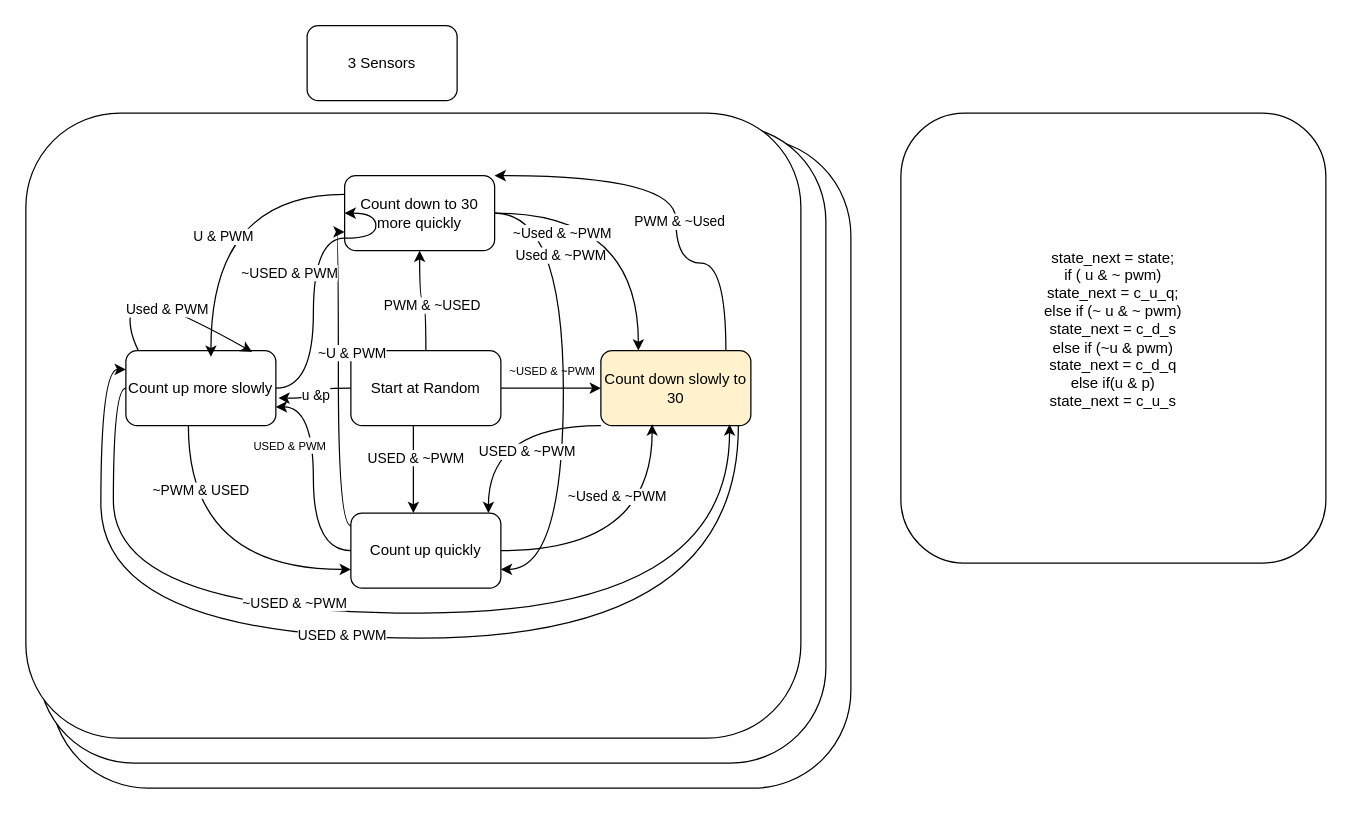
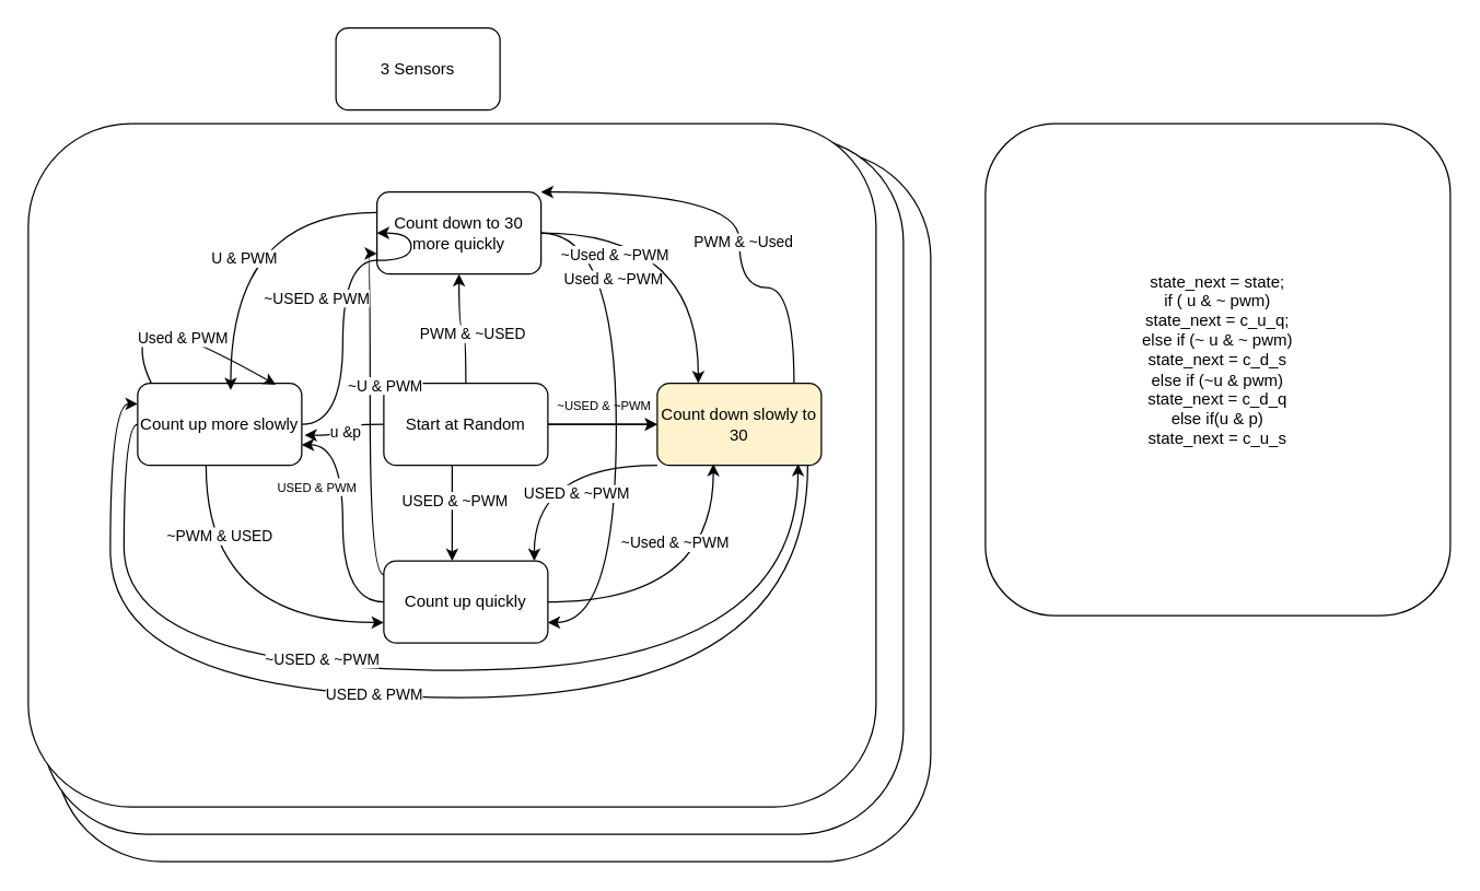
  <mxCell id="0" />
  <mxCell id="1" parent="0" />
  <mxCell id="2" value="" style="rounded=1;whiteSpace=wrap;html=1;" parent="1" vertex="1"><mxGeometry x="40" y="110" width="640" height="520" as="geometry" /></mxCell>
  <mxCell id="3" value="" style="rounded=1;whiteSpace=wrap;html=1;" parent="1" vertex="1"><mxGeometry x="30" y="100" width="630" height="510" as="geometry" /></mxCell>
  <mxCell id="4" value="" style="rounded=1;whiteSpace=wrap;html=1;" parent="1" vertex="1"><mxGeometry x="20" y="90" width="620" height="500" as="geometry" /></mxCell>
  <mxCell id="5" style="edgeStyle=orthogonalEdgeStyle;rounded=0;orthogonalLoop=1;jettySize=auto;html=1;" parent="1" source="10" edge="1"><mxGeometry relative="1" as="geometry"><mxPoint x="480" y="310" as="targetPoint" /></mxGeometry></mxCell>
  <mxCell id="6" value="&lt;font style=&quot;font-size: 9px;&quot;&gt;~USED &amp;amp; ~PWM&lt;/font&gt;" style="edgeLabel;html=1;align=center;verticalAlign=middle;resizable=0;points=[];" vertex="1" connectable="0" parent="5"><mxGeometry x="-0.153" y="5" relative="1" as="geometry"><mxPoint x="6" y="-10" as="offset" /></mxGeometry></mxCell>
+ <mxCell id="7" value="" style="edgeStyle=orthogonalEdgeStyle;rounded=0;orthogonalLoop=1;jettySize=auto;html=1;" edge="1" parent="1" source="10" target="22"><mxGeometry relative="1" as="geometry" /></mxCell>
  <mxCell id="8" style="edgeStyle=orthogonalEdgeStyle;rounded=0;orthogonalLoop=1;jettySize=auto;html=1;entryX=1.017;entryY=0.633;entryDx=0;entryDy=0;curved=1;entryPerimeter=0;" edge="1" parent="1" source="10" target="34"><mxGeometry relative="1" as="geometry" /></mxCell>
  <mxCell id="9" value="u &amp;amp;p" style="edgeLabel;html=1;align=center;verticalAlign=middle;resizable=0;points=[];" vertex="1" connectable="0" parent="8"><mxGeometry x="0.061" y="1" relative="1" as="geometry"><mxPoint as="offset" /></mxGeometry></mxCell>
  <mxCell id="10" value="Start at Random" style="rounded=1;whiteSpace=wrap;html=1;" parent="1" vertex="1"><mxGeometry x="280" y="280" width="120" height="60" as="geometry" /></mxCell>
  <mxCell id="11" value="" style="endArrow=classic;html=1;rounded=0;" parent="1" edge="1"><mxGeometry width="50" height="50" relative="1" as="geometry"><mxPoint x="330" y="340" as="sourcePoint" /><mxPoint x="330" y="410" as="targetPoint" /></mxGeometry></mxCell>
  <mxCell id="12" value="USED &amp;amp; ~PWM" style="edgeLabel;html=1;align=center;verticalAlign=middle;resizable=0;points=[];" parent="11" vertex="1" connectable="0"><mxGeometry x="-0.286" y="1" relative="1" as="geometry"><mxPoint as="offset" /></mxGeometry></mxCell>
  <mxCell id="13" style="edgeStyle=orthogonalEdgeStyle;rounded=0;orthogonalLoop=1;jettySize=auto;html=1;entryX=1;entryY=0.75;entryDx=0;entryDy=0;curved=1;" parent="1" source="17" target="34" edge="1"><mxGeometry relative="1" as="geometry" /></mxCell>
  <mxCell id="14" value="&lt;font style=&quot;font-size: 9px;&quot;&gt;USED &amp;amp; PWM&lt;/font&gt;" style="edgeLabel;html=1;align=center;verticalAlign=middle;resizable=0;points=[];" parent="13" vertex="1" connectable="0"><mxGeometry x="-0.117" y="3" relative="1" as="geometry"><mxPoint x="-17" y="-38" as="offset" /></mxGeometry></mxCell>
  <mxCell id="15" style="edgeStyle=orthogonalEdgeStyle;rounded=0;orthogonalLoop=1;jettySize=auto;html=1;entryX=0;entryY=0.75;entryDx=0;entryDy=0;curved=1;" edge="1" parent="1" source="17" target="27"><mxGeometry relative="1" as="geometry"><Array as="points"><mxPoint x="270" y="420" /><mxPoint x="270" y="185" /></Array></mxGeometry></mxCell>
  <mxCell id="16" value="~U &amp;amp; PWM" style="edgeLabel;html=1;align=center;verticalAlign=middle;resizable=0;points=[];" vertex="1" connectable="0" parent="15"><mxGeometry x="0.194" y="-5" relative="1" as="geometry"><mxPoint x="5" as="offset" /></mxGeometry></mxCell>
  <mxCell id="17" value="Count up quickly" style="rounded=1;whiteSpace=wrap;html=1;" parent="1" vertex="1"><mxGeometry x="280" y="410" width="120" height="60" as="geometry" /></mxCell>
  <mxCell id="18" style="edgeStyle=orthogonalEdgeStyle;rounded=0;orthogonalLoop=1;jettySize=auto;html=1;entryX=1;entryY=0;entryDx=0;entryDy=0;curved=1;" parent="1" source="22" target="27" edge="1"><mxGeometry relative="1" as="geometry"><Array as="points"><mxPoint x="580" y="210" /><mxPoint x="540" y="210" /><mxPoint x="540" y="140" /></Array></mxGeometry></mxCell>
  <mxCell id="19" value="PWM &amp;amp; ~Used" style="edgeLabel;html=1;align=center;verticalAlign=middle;resizable=0;points=[];" parent="18" vertex="1" connectable="0"><mxGeometry x="-0.116" y="-2" relative="1" as="geometry"><mxPoint as="offset" /></mxGeometry></mxCell>
  <mxCell id="20" style="edgeStyle=orthogonalEdgeStyle;rounded=0;orthogonalLoop=1;jettySize=auto;html=1;entryX=0;entryY=0.25;entryDx=0;entryDy=0;curved=1;" edge="1" parent="1" source="22" target="34"><mxGeometry relative="1" as="geometry"><Array as="points"><mxPoint x="590" y="510" /><mxPoint x="80" y="510" /><mxPoint x="80" y="295" /></Array></mxGeometry></mxCell>
  <mxCell id="21" value="USED &amp;amp; PWM" style="edgeLabel;html=1;align=center;verticalAlign=middle;resizable=0;points=[];" vertex="1" connectable="0" parent="20"><mxGeometry x="0.067" y="-3" relative="1" as="geometry"><mxPoint as="offset" /></mxGeometry></mxCell>
  <mxCell id="22" value="Count down slowly to 30" style="rounded=1;whiteSpace=wrap;html=1;fillColor=#fff2cc;" parent="1" vertex="1"><mxGeometry x="480" y="280" width="120" height="60" as="geometry" /></mxCell>
  <mxCell id="23" style="edgeStyle=orthogonalEdgeStyle;rounded=0;orthogonalLoop=1;jettySize=auto;html=1;entryX=1;entryY=0.75;entryDx=0;entryDy=0;curved=1;" edge="1" parent="1" source="27" target="17"><mxGeometry relative="1" as="geometry"><Array as="points"><mxPoint x="450" y="170" /><mxPoint x="450" y="455" /></Array></mxGeometry></mxCell>
  <mxCell id="24" value="Used &amp;amp; ~PWM" style="edgeLabel;html=1;align=center;verticalAlign=middle;resizable=0;points=[];" vertex="1" connectable="0" parent="23"><mxGeometry x="-0.548" y="-3" relative="1" as="geometry"><mxPoint as="offset" /></mxGeometry></mxCell>
  <mxCell id="25" style="edgeStyle=orthogonalEdgeStyle;rounded=0;orthogonalLoop=1;jettySize=auto;html=1;entryX=0.25;entryY=0;entryDx=0;entryDy=0;curved=1;" edge="1" parent="1" source="27" target="22"><mxGeometry relative="1" as="geometry" /></mxCell>
  <mxCell id="26" value="~Used &amp;amp; ~PWM" style="edgeLabel;html=1;align=center;verticalAlign=middle;resizable=0;points=[];" vertex="1" connectable="0" parent="25"><mxGeometry x="-0.533" y="-15" relative="1" as="geometry"><mxPoint as="offset" /></mxGeometry></mxCell>
  <mxCell id="27" value="Count down to 30 more quickly" style="rounded=1;whiteSpace=wrap;html=1;" parent="1" vertex="1"><mxGeometry x="275" y="140" width="120" height="60" as="geometry" /></mxCell>
  <mxCell id="28" style="edgeStyle=orthogonalEdgeStyle;rounded=0;orthogonalLoop=1;jettySize=auto;html=1;entryX=0.5;entryY=1;entryDx=0;entryDy=0;curved=1;" parent="1" source="10" target="27" edge="1"><mxGeometry relative="1" as="geometry" /></mxCell>
  <mxCell id="29" value="PWM &amp;amp; ~USED " style="edgeLabel;html=1;align=center;verticalAlign=middle;resizable=0;points=[];" parent="28" vertex="1" connectable="0"><mxGeometry x="-0.122" y="-4" relative="1" as="geometry"><mxPoint as="offset" /></mxGeometry></mxCell>
  <mxCell id="30" style="edgeStyle=orthogonalEdgeStyle;rounded=0;orthogonalLoop=1;jettySize=auto;html=1;curved=1;entryX=0.917;entryY=0;entryDx=0;entryDy=0;entryPerimeter=0;" parent="1" source="22" target="17" edge="1"><mxGeometry relative="1" as="geometry"><mxPoint x="390" y="400" as="targetPoint" /><Array as="points"><mxPoint x="390" y="340" /></Array></mxGeometry></mxCell>
  <mxCell id="31" value="USED &amp;amp; ~PWM" style="edgeLabel;html=1;align=center;verticalAlign=middle;resizable=0;points=[];" parent="30" vertex="1" connectable="0"><mxGeometry x="-0.392" y="2" relative="1" as="geometry"><mxPoint x="-11" y="18" as="offset" /></mxGeometry></mxCell>
  <mxCell id="32" style="edgeStyle=orthogonalEdgeStyle;rounded=0;orthogonalLoop=1;jettySize=auto;html=1;entryX=0;entryY=0.75;entryDx=0;entryDy=0;curved=1;" edge="1" parent="1" source="34" target="17"><mxGeometry relative="1" as="geometry"><Array as="points"><mxPoint x="150" y="455" /></Array></mxGeometry></mxCell>
  <mxCell id="33" value="~PWM &amp;amp; USED" style="edgeLabel;html=1;align=center;verticalAlign=middle;resizable=0;points=[];" vertex="1" connectable="0" parent="32"><mxGeometry x="-0.584" y="9" relative="1" as="geometry"><mxPoint as="offset" /></mxGeometry></mxCell>
  <mxCell id="34" value="Count up more slowly" style="rounded=1;whiteSpace=wrap;html=1;" parent="1" vertex="1"><mxGeometry x="100" y="280" width="120" height="60" as="geometry" /></mxCell>
  <mxCell id="35" style="edgeStyle=orthogonalEdgeStyle;rounded=0;orthogonalLoop=1;jettySize=auto;html=1;entryX=0.342;entryY=0.983;entryDx=0;entryDy=0;entryPerimeter=0;curved=1;" parent="1" source="17" target="22" edge="1"><mxGeometry relative="1" as="geometry" /></mxCell>
  <mxCell id="36" value="~Used &amp;amp; ~PWM" style="edgeLabel;html=1;align=center;verticalAlign=middle;resizable=0;points=[];" parent="35" vertex="1" connectable="0"><mxGeometry x="0.473" y="29" relative="1" as="geometry"><mxPoint as="offset" /></mxGeometry></mxCell>
  <mxCell id="37" value="3 Sensors " style="rounded=1;whiteSpace=wrap;html=1;" parent="1" vertex="1"><mxGeometry x="245" y="20" width="120" height="60" as="geometry" /></mxCell>
  <mxCell id="38" value="" style="curved=1;endArrow=classic;html=1;rounded=0;entryX=0.842;entryY=0.017;entryDx=0;entryDy=0;entryPerimeter=0;" edge="1" parent="1" target="34"><mxGeometry width="50" height="50" relative="1" as="geometry"><mxPoint x="110" y="280" as="sourcePoint" /><mxPoint x="160" y="230" as="targetPoint" /><Array as="points"><mxPoint x="100" y="260" /><mxPoint x="110" y="230" /></Array></mxGeometry></mxCell>
  <mxCell id="39" value="Used &amp;amp; PWM" style="edgeLabel;html=1;align=center;verticalAlign=middle;resizable=0;points=[];" vertex="1" connectable="0" parent="38"><mxGeometry x="0.041" y="-3" relative="1" as="geometry"><mxPoint as="offset" /></mxGeometry></mxCell>
  <mxCell id="40" style="edgeStyle=orthogonalEdgeStyle;rounded=0;orthogonalLoop=1;jettySize=auto;html=1;entryX=0;entryY=0.5;entryDx=0;entryDy=0;curved=1;" edge="1" parent="1" source="34" target="27"><mxGeometry relative="1" as="geometry"><Array as="points"><mxPoint x="250" y="310" /><mxPoint x="250" y="190" /><mxPoint x="300" y="190" /><mxPoint x="300" y="170" /></Array></mxGeometry></mxCell>
  <mxCell id="41" value="~USED &amp;amp; PWM" style="edgeLabel;html=1;align=center;verticalAlign=middle;resizable=0;points=[];" vertex="1" connectable="0" parent="40"><mxGeometry x="-0.071" y="-7" relative="1" as="geometry"><mxPoint x="-27" y="-9" as="offset" /></mxGeometry></mxCell>
  <mxCell id="42" style="edgeStyle=orthogonalEdgeStyle;rounded=0;orthogonalLoop=1;jettySize=auto;html=1;entryX=0.858;entryY=0.983;entryDx=0;entryDy=0;entryPerimeter=0;curved=1;" edge="1" parent="1" source="34" target="22"><mxGeometry relative="1" as="geometry"><Array as="points"><mxPoint x="90" y="310" /><mxPoint x="90" y="490" /><mxPoint x="583" y="490" /></Array></mxGeometry></mxCell>
  <mxCell id="43" value="~USED &amp;amp; ~PWM" style="edgeLabel;html=1;align=center;verticalAlign=middle;resizable=0;points=[];" vertex="1" connectable="0" parent="42"><mxGeometry x="-0.199" y="9" relative="1" as="geometry"><mxPoint as="offset" /></mxGeometry></mxCell>
  <mxCell id="44" style="edgeStyle=orthogonalEdgeStyle;rounded=0;orthogonalLoop=1;jettySize=auto;html=1;entryX=0.567;entryY=0.083;entryDx=0;entryDy=0;entryPerimeter=0;curved=1;exitX=0;exitY=0.25;exitDx=0;exitDy=0;" edge="1" parent="1" source="27" target="34"><mxGeometry relative="1" as="geometry" /></mxCell>
  <mxCell id="45" value="U &amp;amp; PWM" style="edgeLabel;html=1;align=center;verticalAlign=middle;resizable=0;points=[];" vertex="1" connectable="0" parent="44"><mxGeometry x="-0.177" y="33" relative="1" as="geometry"><mxPoint as="offset" /></mxGeometry></mxCell>
  <mxCell id="46" value="&lt;div&gt;state_next = state;&lt;/div&gt;&lt;div&gt;if ( u &amp;amp; ~ pwm)&lt;/div&gt;&lt;div&gt;state_next = c_u_q;&lt;/div&gt;&lt;div&gt;else if (~ u &amp;amp; ~ pwm)&lt;/div&gt;&lt;div&gt;state_next = c_d_s&lt;/div&gt;&lt;div&gt;else if (~u &amp;amp; pwm)&lt;/div&gt;&lt;div&gt;state_next = c_d_q&lt;/div&gt;&lt;div&gt;else if(u &amp;amp; p)&lt;/div&gt;&lt;div&gt;state_next = c_u_s&lt;br&gt;&lt;/div&gt;&lt;div&gt;&lt;br&gt;&lt;/div&gt;" style="rounded=1;whiteSpace=wrap;html=1;" vertex="1" parent="1"><mxGeometry x="720" y="90" width="340" height="360" as="geometry" /></mxCell>
